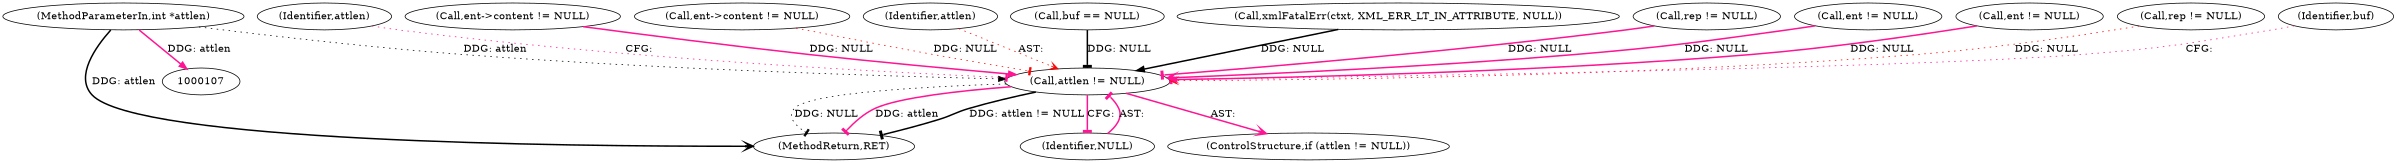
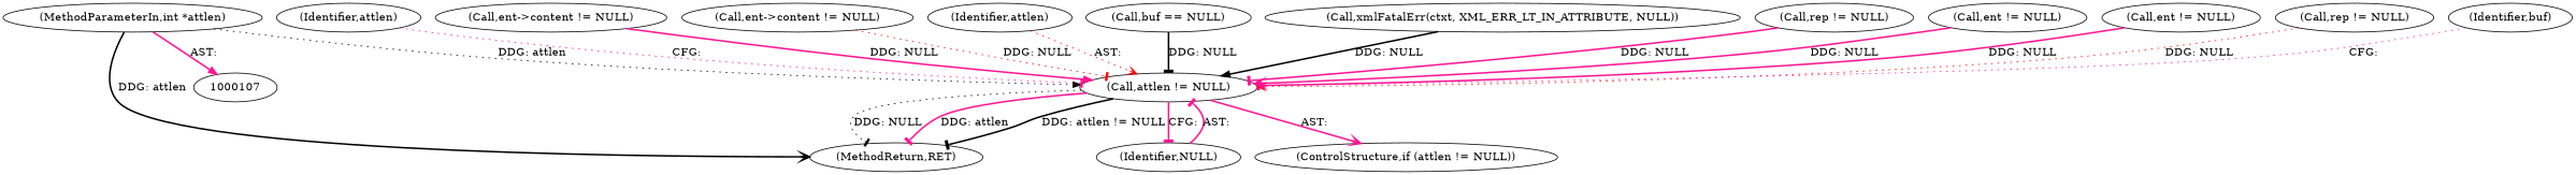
  digraph {
    edge [arrowhead=tee color=deeppink style=bold]
    n1 [label="(MethodParameterIn,int *attlen)"]
    n2 [label="(Call,attlen != NULL)"]
    n3 [label="(MethodReturn,RET)"]
    1000107
    n5 [label="(Identifier,NULL)"]
    n6 [label="(ControlStructure,if (attlen != NULL))"]
    n7 [label="(Identifier,attlen)"]
    n8 [label="(Call,ent->content != NULL)"]
    n9 [label="(Call,ent->content != NULL)"]
    n10 [label="(Identifier,attlen)"]
    n11 [label="(Call,buf == NULL)"]
    n12 [label="(Call,xmlFatalErr(ctxt, XML_ERR_LT_IN_ATTRIBUTE, NULL))"]
    n13 [label="(Call,rep != NULL)"]
    n14 [label="(Call,ent != NULL)"]
    n15 [label="(Call,ent != NULL)"]
    n16 [label="(Call,rep != NULL)"]
    n17 [label="(Identifier,buf)"]
    n1 -> n2 [arrowhead=normal color=black label="DDG: attlen" style=dotted]
    n1 -> n3 [arrowhead=vee color=black label="DDG: attlen"]
-   n1 -> 1000107 [arrowhead=normal label="DDG: attlen"]
+   n1 -> 1000107 [arrowhead=normal label="AST: "]
    n2 -> n3 [color=black label="DDG: NULL" style=dotted]
    n2 -> n3 [label="DDG: attlen"]
    n2 -> n3 [color=black label="DDG: attlen != NULL"]
    n2 -> n5 [label="CFG: "]
    n2 -> n6 [arrowhead=vee label="AST: "]
    n5 -> n2 [label="AST: "]
    n7 -> n2 [label="CFG: " style=dotted]
    n8 -> n2 [arrowhead=normal label="DDG: NULL"]
    n9 -> n2 [color=red label="DDG: NULL" style=dotted]
    n10 -> n2 [arrowhead=vee color=red label="AST: " style=dotted]
    n11 -> n2 [color=black label="DDG: NULL"]
    n12 -> n2 [arrowhead=normal color=black label="DDG: NULL"]
    n13 -> n2 [label="DDG: NULL"]
    n14 -> n2 [arrowhead=vee label="DDG: NULL"]
    n15 -> n2 [label="DDG: NULL"]
    n16 -> n2 [arrowhead=vee color=red label="DDG: NULL" style=dotted]
    n17 -> n2 [arrowhead=normal label="CFG: " style=dotted]
  }
